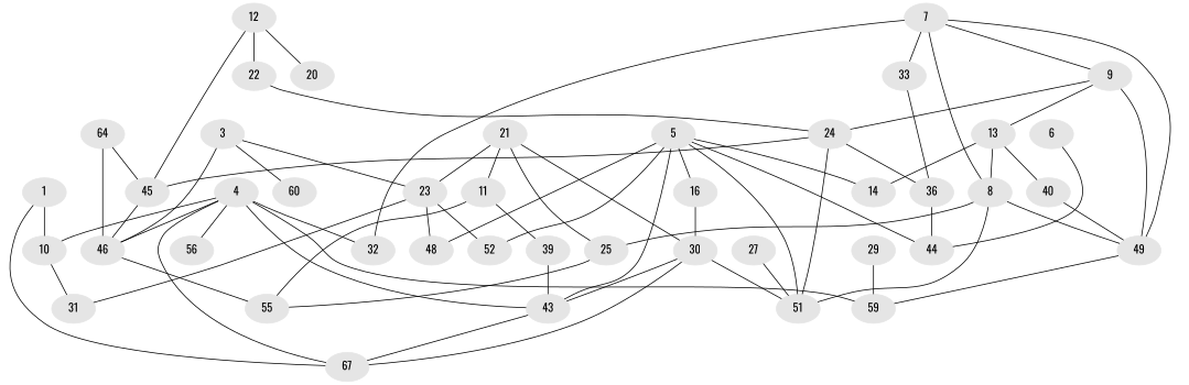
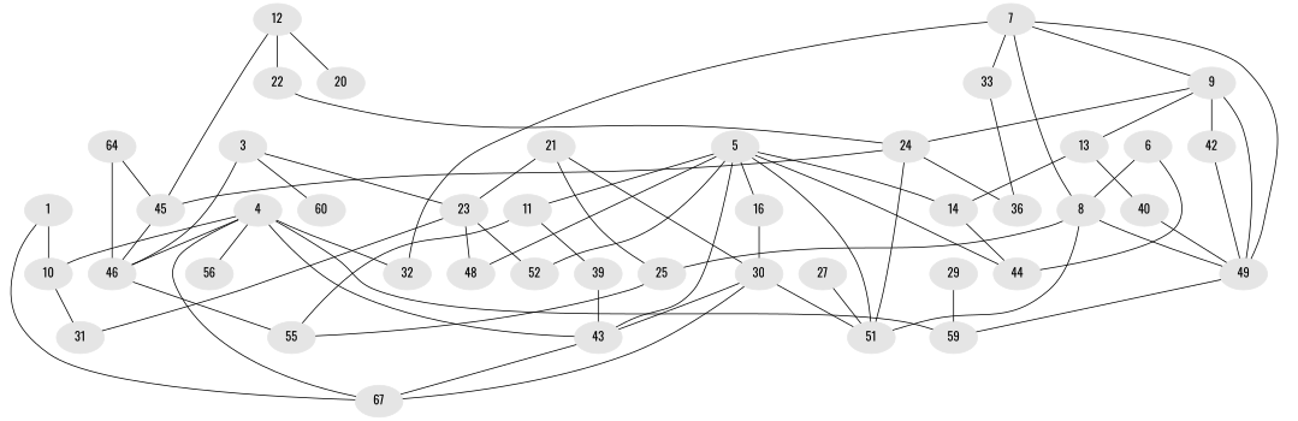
  graph {
    fontname=Oswald
    node [color=gray90 fontname=Oswald style=filled]
    edge [fontname=Oswald weight=1.0]
    1
    10
    n3 [label=67]
    31
    3
    23
    46
    60
    48
    52
    55
    4
    32
    43
    56
    59
    5
    11
    14
    16
    44
    51
    39
    30
    6
    8
    49
    25
    7
    9
    33
    13
    24
+   42
    36
    40
    45
    12
    20
    22
    27
    21
    29
    n44 [label=64]
    1 -- 10 [weight=2.0]
    1 -- n3
    10 -- 31
    3 -- 23
    3 -- 46 [weight=2.0]
    3 -- 60
    23 -- 31
    23 -- 48
    23 -- 52
    46 -- 55
    4 -- 10
    4 -- n3
    4 -- 46 [weight=2.0]
    4 -- 32
    4 -- 43
    4 -- 56
    4 -- 59
    43 -- n3
    5 -- 48
    5 -- 52
    5 -- 43
-   21 -- 11
+   5 -- 11
    5 -- 14
    5 -- 16
    5 -- 44
    5 -- 51
    11 -- 55
    11 -- 39
-   36 -- 44
+   14 -- 44
    16 -- 30
    39 -- 43
    30 -- n3
    30 -- 43
    30 -- 51
    6 -- 44
-   13 -- 8
+   6 -- 8
    8 -- 51
    8 -- 49
    8 -- 25
    49 -- 59
    25 -- 55
    7 -- 32
    7 -- 8
    7 -- 49
    7 -- 9
    7 -- 33 [weight=2.0]
    9 -- 49 [weight=3.0]
    9 -- 13
    9 -- 24 [weight=2.0]
+   9 -- 42 [weight=2.0]
    33 -- 36
    13 -- 14
    13 -- 40
    24 -- 51
    24 -- 36
    24 -- 45
+   42 -- 49
    40 -- 49
    45 -- 46
    12 -- 45
    12 -- 20
    12 -- 22
    22 -- 24
    27 -- 51
    21 -- 23
    21 -- 30
    21 -- 25
    29 -- 59
    n44 -- 46 [weight=3.0]
    n44 -- 45
  }
